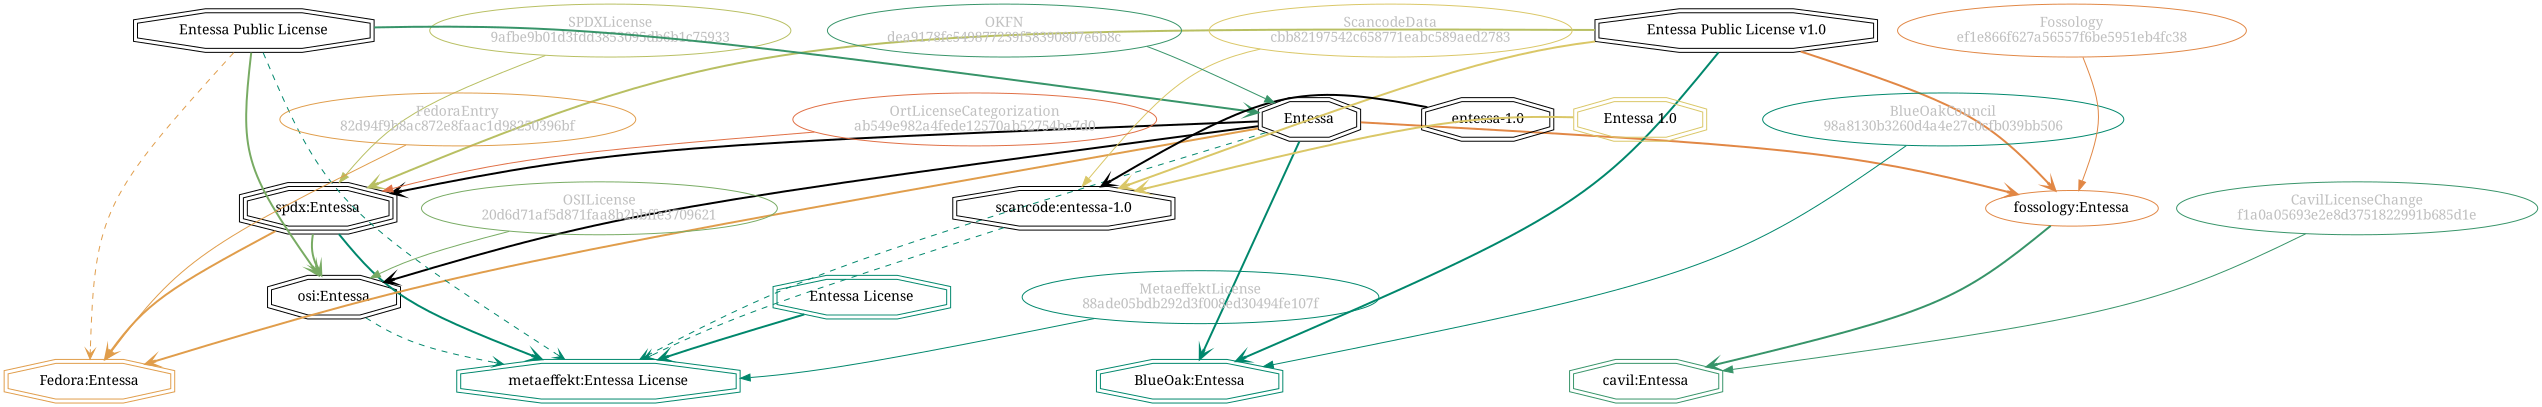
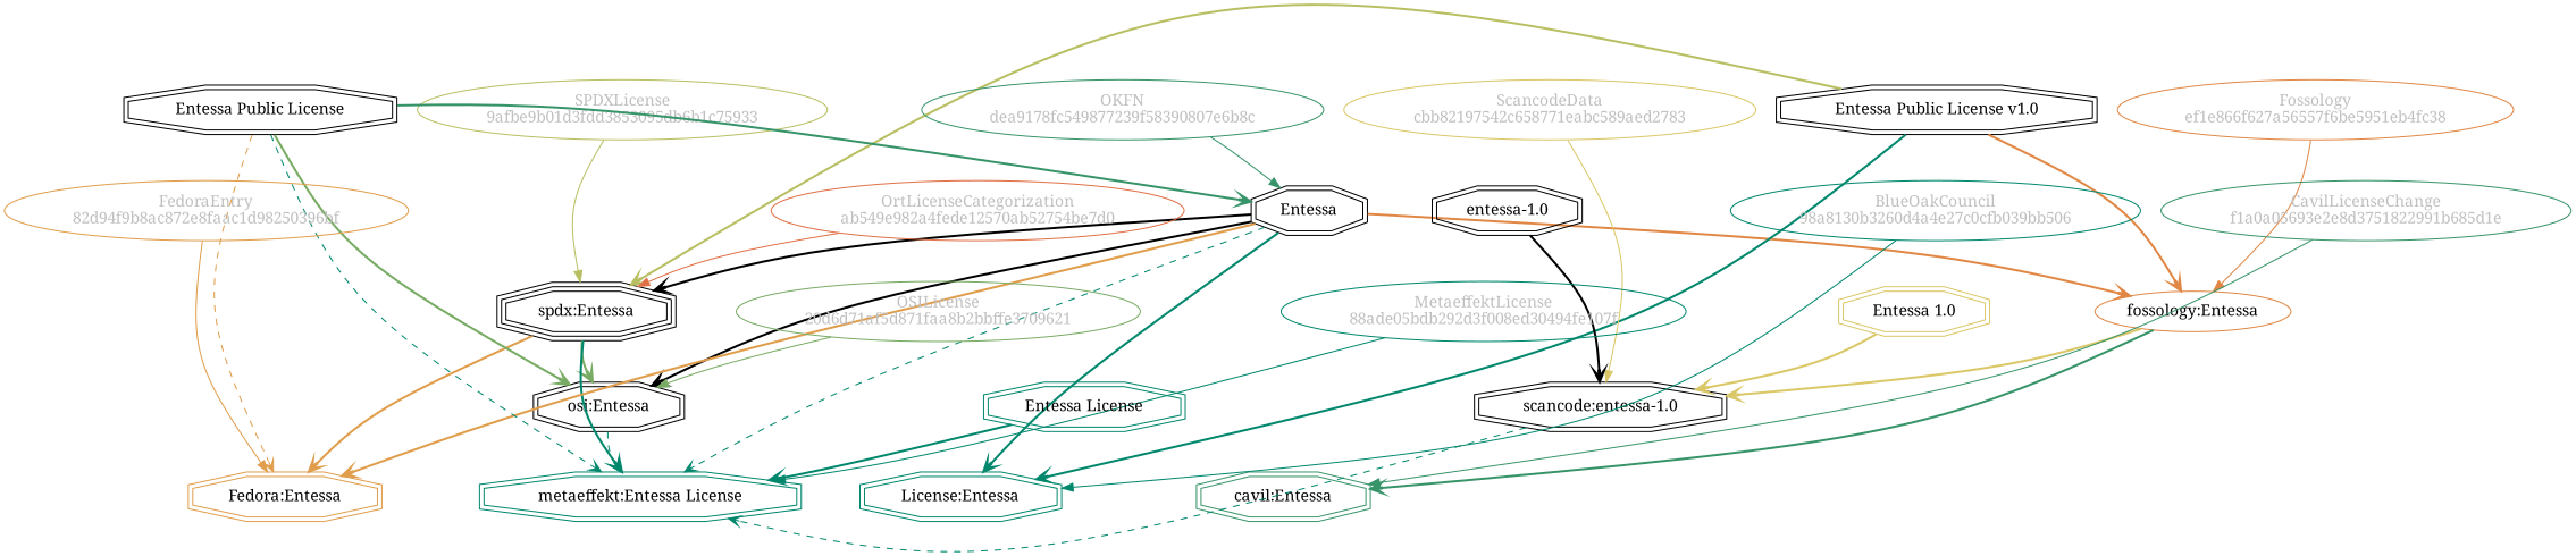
  strict digraph {
    fontname="Noto Serif"
    splines=curved
    node [fontname="Noto Serif" shape=doubleoctagon]
    edge [color="#00876c" fontname="Noto Serif" weight=0.7 arrowhead=vee style=bold]
    n1 [color="#b8bf62" fillcolor="beige;1" fontcolor=gray label="SPDXLicense\n9afbe9b01d3fdd3853095db6b1c75933" shape=ellipse]
    n2 [label="spdx:Entessa" shape=tripleoctagon]
    n3 [label="osi:Entessa"]
    n4 [color="#e09d4b" label="Fedora:Entessa"]
    n5 [color="#00876c" label="metaeffekt:Entessa License"]
    n6 [label=Entessa]
-   n7 [color="#00876c" label="BlueOak:Entessa"]
+   n7 [color="#00876c" label="License:Entessa"]
    n8 [color="#e18745" label="fossology:Entessa" shape=ellipse]
    n9 [color="#379469" label="cavil:Entessa"]
    n10 [label="Entessa Public License v1.0"]
    n11 [label="scancode:entessa-1.0"]
    n12 [color="#78ab63" fillcolor="beige;1" fontcolor=gray label="OSILicense\n20d6d71af5d871faa8b2bbffe3709621" shape=ellipse]
    n13 [label="Entessa Public License"]
    n14 [color="#e09d4b" fillcolor="beige;1" fontcolor=gray label="FedoraEntry\n82d94f9b8ac872e8faac1d98250396bf" shape=ellipse]
    n15 [color="#00876c" fillcolor="beige;1" fontcolor=gray label="BlueOakCouncil\n98a8130b3260d4a4e27c0cfb039bb506" shape=ellipse]
    n16 [color="#dac767" fillcolor="beige;1" fontcolor=gray label="ScancodeData\ncbb82197542c658771eabc589aed2783" shape=ellipse]
    n17 [label="entessa-1.0"]
    n18 [color="#dac767" label="Entessa 1.0"]
    n19 [color="#e18745" fillcolor="beige;1" fontcolor=gray label="Fossology\nef1e866f627a56557f6be5951eb4fc38" shape=ellipse]
    n20 [color="#379469" fillcolor="beige;1" fontcolor=gray label="OKFN\ndea9178fc549877239f58390807e6b8c" shape=ellipse]
    n21 [color="#e06f45" fillcolor="beige;1" fontcolor=gray label="OrtLicenseCategorization\nab549e982a4fede12570ab52754be7d0" shape=ellipse]
    n22 [color="#379469" fillcolor="beige;1" fontcolor=gray label="CavilLicenseChange\nf1a0a05693e2e8d3751822991b685d1e" shape=ellipse]
    n23 [color="#00876c" fillcolor="beige;1" fontcolor=gray label="MetaeffektLicense\n88ade05bdb292d3f008ed30494fe107f" shape=ellipse]
    n24 [color="#00876c" label="Entessa License"]
    n1 -> n2 [color="#b8bf62" weight=0.5 arrowhead="" style=""]
    n2 -> n3 [color="#78ab63"]
    n2 -> n4 [color="#e09d4b"]
    n2 -> n5
    n3 -> n5 [style=dashed weight=0.5]
    n6 -> n2 [color=""]
    n6 -> n3 [color=""]
    n6 -> n4 [color="#e09d4b"]
    n6 -> n5 [style=dashed weight=0.5]
    n6 -> n7
    n6 -> n8 [color="#e18745"]
    n8 -> n9 [color="#379469"]
    n10 -> n2 [color="#b8bf62"]
    n10 -> n7
    n10 -> n8 [color="#e18745"]
-   n10 -> n11 [color="#dac767"]
+   n8 -> n11 [color="#dac767"]
    n11 -> n5 [style=dashed weight=0.5]
    n12 -> n3 [color="#78ab63" weight=0.5 arrowhead="" style=""]
    n13 -> n3 [color="#78ab63"]
    n13 -> n4 [color="#e09d4b" style=dashed weight=0.5]
    n13 -> n5 [style=dashed weight=0.5]
    n13 -> n6 [color="#379469"]
    n14 -> n4 [color="#e09d4b" weight=0.5 arrowhead="" style=""]
    n15 -> n7 [weight=0.5 arrowhead="" style=""]
    n16 -> n11 [color="#dac767" weight=0.5 arrowhead="" style=""]
    n17 -> n11 [color=""]
    n18 -> n11 [color="#dac767"]
    n19 -> n8 [color="#e18745" weight=0.5 arrowhead="" style=""]
    n20 -> n6 [color="#379469" weight=0.5 arrowhead="" style=""]
    n21 -> n2 [color="#e06f45" weight=0.5 arrowhead="" style=""]
    n22 -> n9 [color="#379469" weight=0.5 arrowhead="" style=""]
    n23 -> n5 [weight=0.5 arrowhead="" style=""]
    n24 -> n5
  }
